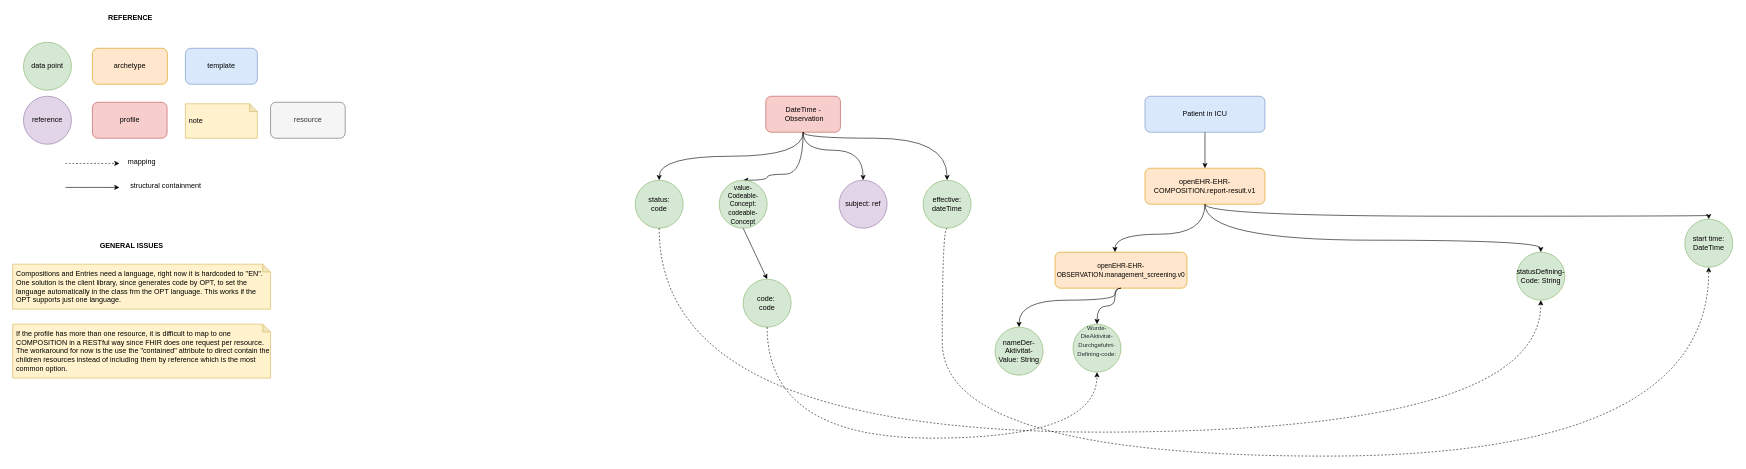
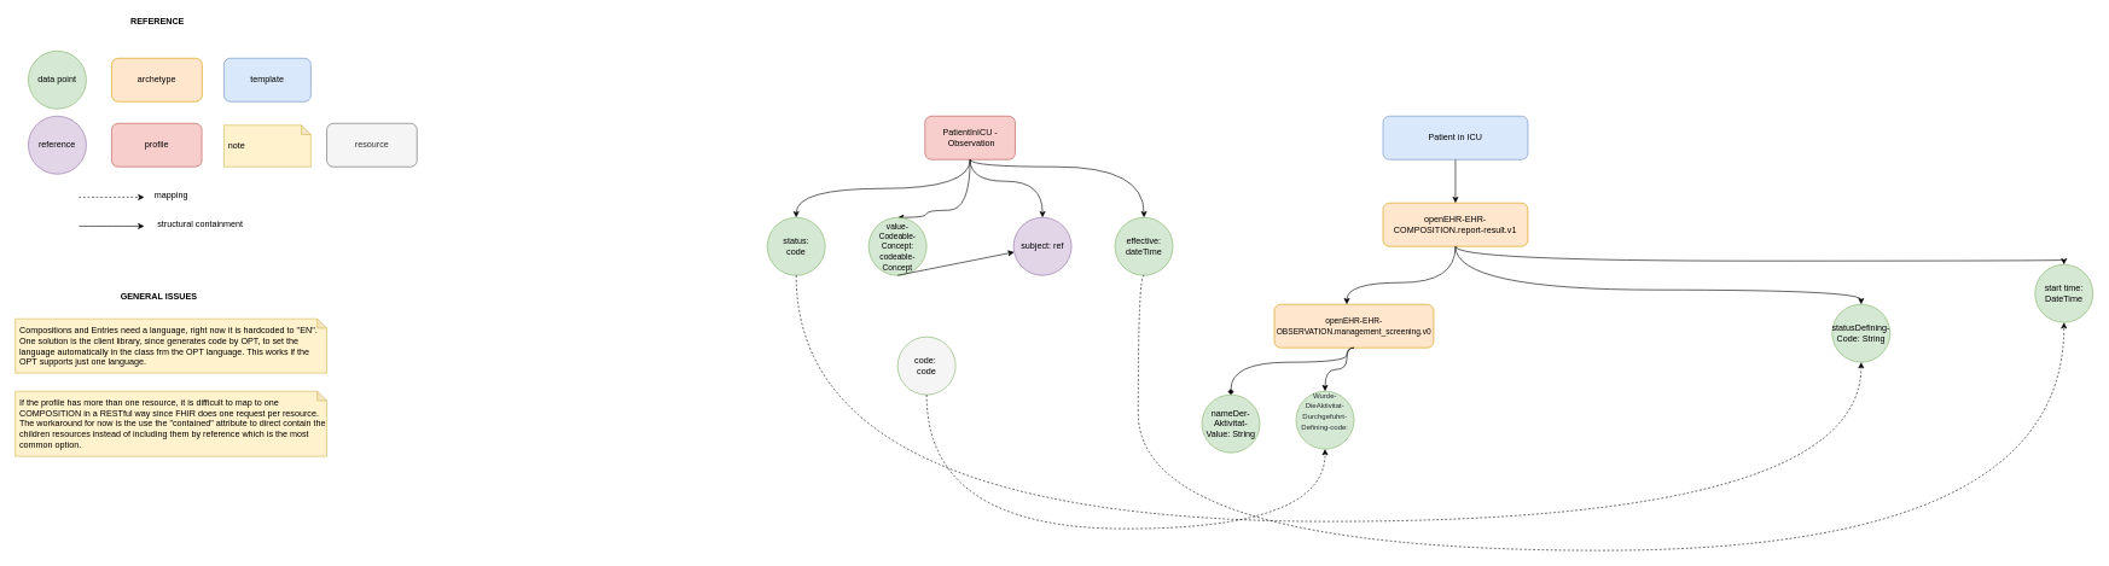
  <mxCell id="0" />
  <mxCell id="1" parent="0" />
  <mxCell id="2" style="edgeStyle=orthogonalEdgeStyle;curved=1;orthogonalLoop=1;jettySize=auto;html=1;exitX=0.5;exitY=1;exitDx=0;exitDy=0;strokeColor=#000000;dashed=1;" parent="1" edge="1"><mxGeometry relative="1" as="geometry"><mxPoint x="198" y="272" as="targetPoint" /><mxPoint x="108" y="272" as="sourcePoint" /></mxGeometry></mxCell>
  <mxCell id="3" value="mapping" style="text;html=1;align=center;verticalAlign=middle;resizable=0;points=[];autosize=1;" parent="1" vertex="1"><mxGeometry x="200" y="260" width="70" height="20" as="geometry" /></mxCell>
  <mxCell id="4" style="edgeStyle=orthogonalEdgeStyle;curved=1;orthogonalLoop=1;jettySize=auto;html=1;exitX=0.5;exitY=1;exitDx=0;exitDy=0;strokeColor=#000000;" parent="1" edge="1"><mxGeometry relative="1" as="geometry"><mxPoint x="198" y="312" as="targetPoint" /><mxPoint x="108" y="312" as="sourcePoint" /></mxGeometry></mxCell>
  <mxCell id="5" value="structural containment" style="text;html=1;align=center;verticalAlign=middle;resizable=0;points=[];autosize=1;" parent="1" vertex="1"><mxGeometry x="195" y="300" width="160" height="20" as="geometry" /></mxCell>
  <mxCell id="6" value="&lt;b&gt;GENERAL ISSUES&lt;/b&gt;" style="text;html=1;align=center;verticalAlign=middle;resizable=0;points=[];autosize=1;" parent="1" vertex="1"><mxGeometry x="148" y="400" width="140" height="20" as="geometry" /></mxCell>
  <mxCell id="7" value="Compositions and Entries need a language, right now it is hardcoded to &quot;EN&quot;. One solution is the client library, since generates code by OPT, to set the language automatically in the class frm the OPT language. This works if the OPT supports just one language." style="shape=note;whiteSpace=wrap;html=1;backgroundOutline=1;darkOpacity=0.05;fillColor=#fff2cc;strokeColor=#d6b656;size=13;align=left;spacingLeft=4;" parent="1" vertex="1"><mxGeometry x="20" y="440" width="430" height="75" as="geometry" /></mxCell>
  <mxCell id="8" value="If the profile has more than one resource, it is difficult to map to one COMPOSITION in a RESTful way since FHIR does one request per resource. The workaround for now is the use the &quot;contained&quot; attribute to direct contain the children resources instead of including them by reference which is the most common option." style="shape=note;whiteSpace=wrap;html=1;backgroundOutline=1;darkOpacity=0.05;fillColor=#fff2cc;strokeColor=#d6b656;size=13;align=left;spacingLeft=4;" parent="1" vertex="1"><mxGeometry x="20" y="540" width="430" height="90" as="geometry" /></mxCell>
  <mxCell id="9" value="data point" style="ellipse;whiteSpace=wrap;html=1;aspect=fixed;fillColor=#d5e8d4;strokeColor=#82b366;" parent="1" vertex="1"><mxGeometry x="38" y="70" width="80" height="80" as="geometry" /></mxCell>
  <mxCell id="10" value="archetype" style="rounded=1;whiteSpace=wrap;html=1;fillColor=#ffe6cc;strokeColor=#d79b00;" parent="1" vertex="1"><mxGeometry x="153" y="80" width="125" height="60" as="geometry" /></mxCell>
  <mxCell id="11" value="template" style="rounded=1;whiteSpace=wrap;html=1;fillColor=#dae8fc;strokeColor=#6c8ebf;" parent="1" vertex="1"><mxGeometry x="308" y="80" width="120" height="60" as="geometry" /></mxCell>
  <mxCell id="12" value="profile" style="rounded=1;whiteSpace=wrap;html=1;fillColor=#f8cecc;strokeColor=#b85450;" parent="1" vertex="1"><mxGeometry x="153" y="170" width="124.5" height="60" as="geometry" /></mxCell>
  <mxCell id="13" value="note" style="shape=note;whiteSpace=wrap;html=1;backgroundOutline=1;darkOpacity=0.05;fillColor=#fff2cc;strokeColor=#d6b656;size=13;align=left;spacingLeft=4;" parent="1" vertex="1"><mxGeometry x="308" y="172.5" width="120" height="57.5" as="geometry" /></mxCell>
  <mxCell id="14" value="REFERENCE" style="text;html=1;align=center;verticalAlign=middle;resizable=0;points=[];autosize=1;fontStyle=1" parent="1" vertex="1"><mxGeometry x="165.5" y="20" width="100" height="20" as="geometry" /></mxCell>
  <mxCell id="15" value="reference" style="ellipse;whiteSpace=wrap;html=1;aspect=fixed;fillColor=#e1d5e7;strokeColor=#9673a6;" parent="1" vertex="1"><mxGeometry x="38" y="160" width="80" height="80" as="geometry" /></mxCell>
  <mxCell id="16" value="resource" style="rounded=1;whiteSpace=wrap;html=1;fillColor=#f5f5f5;strokeColor=#666666;fontColor=#333333;" parent="1" vertex="1"><mxGeometry x="450" y="170" width="124.5" height="60" as="geometry" /></mxCell>
- <mxCell id="17" value="DateTime - &amp;nbsp;Observation" style="rounded=1;whiteSpace=wrap;html=1;fillColor=#f8cecc;strokeColor=#b85450;" parent="1" vertex="1"><mxGeometry x="1275.75" y="160" width="124.5" height="60" as="geometry" /></mxCell>
+ <mxCell id="17" value="PatientInICU - &amp;nbsp;Observation" style="rounded=1;whiteSpace=wrap;html=1;fillColor=#f8cecc;strokeColor=#b85450;" parent="1" vertex="1"><mxGeometry x="1275.75" y="160" width="124.5" height="60" as="geometry" /></mxCell>
  <mxCell id="18" value="status:&lt;br&gt;code" style="ellipse;whiteSpace=wrap;html=1;aspect=fixed;fillColor=#d5e8d4;strokeColor=#82b366;" parent="1" vertex="1"><mxGeometry x="1058" y="300" width="80" height="80" as="geometry" /></mxCell>
- <mxCell id="19" value="code:&amp;nbsp;&lt;br&gt;code" style="ellipse;whiteSpace=wrap;html=1;aspect=fixed;fillColor=#d5e8d4;strokeColor=#82b366;" parent="1" vertex="1"><mxGeometry x="1238" y="465" width="80" height="80" as="geometry" /></mxCell>
+ <mxCell id="19" value="code:&amp;nbsp;&lt;br&gt;code" style="ellipse;whiteSpace=wrap;html=1;aspect=fixed;fillColor=#f5f5f5;strokeColor=#82b366;" parent="1" vertex="1"><mxGeometry x="1238" y="465" width="80" height="80" as="geometry" /></mxCell>
  <mxCell id="20" style="edgeStyle=orthogonalEdgeStyle;curved=1;orthogonalLoop=1;jettySize=auto;html=1;exitX=0.5;exitY=1;exitDx=0;exitDy=0;strokeColor=#000000;entryX=0.5;entryY=0;entryDx=0;entryDy=0;entryPerimeter=0;" parent="1" source="17" target="42" edge="1"><mxGeometry relative="1" as="geometry"><mxPoint x="1218" y="460" as="targetPoint" /><mxPoint x="1108" y="380" as="sourcePoint" /><Array as="points"><mxPoint x="1338" y="290" /><mxPoint x="1278" y="290" /></Array></mxGeometry></mxCell>
  <mxCell id="21" value="subject: ref" style="ellipse;whiteSpace=wrap;html=1;aspect=fixed;fillColor=#e1d5e7;strokeColor=#9673a6;" parent="1" vertex="1"><mxGeometry x="1398" y="300" width="80" height="80" as="geometry" /></mxCell>
  <mxCell id="22" style="edgeStyle=orthogonalEdgeStyle;curved=1;orthogonalLoop=1;jettySize=auto;html=1;strokeColor=#000000;entryX=0.5;entryY=0;entryDx=0;entryDy=0;exitX=0.5;exitY=1;exitDx=0;exitDy=0;" parent="1" source="17" target="21" edge="1"><mxGeometry relative="1" as="geometry"><mxPoint x="1258" y="480" as="targetPoint" /><mxPoint x="1108" y="390" as="sourcePoint" /><Array as="points"><mxPoint x="1338" y="250" /><mxPoint x="1438" y="250" /></Array></mxGeometry></mxCell>
  <mxCell id="23" style="edgeStyle=orthogonalEdgeStyle;curved=1;orthogonalLoop=1;jettySize=auto;html=1;strokeColor=#000000;entryX=0.5;entryY=0;entryDx=0;entryDy=0;exitX=0.5;exitY=1;exitDx=0;exitDy=0;" parent="1" target="18" edge="1"><mxGeometry relative="1" as="geometry"><mxPoint x="1128" y="300" as="targetPoint" /><mxPoint x="1338" y="220" as="sourcePoint" /><Array as="points"><mxPoint x="1338" y="260" /><mxPoint x="1098" y="260" /></Array></mxGeometry></mxCell>
  <mxCell id="24" value="effective: dateTime" style="ellipse;whiteSpace=wrap;html=1;aspect=fixed;fillColor=#d5e8d4;strokeColor=#82b366;" parent="1" vertex="1"><mxGeometry x="1538" y="300" width="80" height="80" as="geometry" /></mxCell>
  <mxCell id="25" style="edgeStyle=orthogonalEdgeStyle;curved=1;orthogonalLoop=1;jettySize=auto;html=1;strokeColor=#000000;entryX=0.5;entryY=0;entryDx=0;entryDy=0;exitX=0.5;exitY=1;exitDx=0;exitDy=0;" parent="1" source="17" target="24" edge="1"><mxGeometry relative="1" as="geometry"><mxPoint x="1448" y="310" as="targetPoint" /><mxPoint x="1348" y="230" as="sourcePoint" /><Array as="points"><mxPoint x="1338" y="230" /><mxPoint x="1578" y="230" /></Array></mxGeometry></mxCell>
  <mxCell id="26" value="Patient in ICU" style="rounded=1;whiteSpace=wrap;html=1;fillColor=#dae8fc;strokeColor=#6c8ebf;" parent="1" vertex="1"><mxGeometry x="1908" y="160" width="200" height="60" as="geometry" /></mxCell>
  <mxCell id="27" value="&lt;div class=&quot;cm-node-details-value cm-node-details-arch-id&quot;&gt;openEHR-EHR-COMPOSITION.report-result.v1&lt;/div&gt;" style="rounded=1;whiteSpace=wrap;html=1;fillColor=#ffe6cc;strokeColor=#d79b00;" parent="1" vertex="1"><mxGeometry x="1908" y="280" width="200" height="60" as="geometry" /></mxCell>
  <mxCell id="28" value="&lt;div class=&quot;cm-node-details-value cm-node-details-arch-id&quot;&gt;&lt;span style=&quot;font-family: &amp;#34;tahoma&amp;#34; , &amp;#34;arial&amp;#34; , &amp;#34;helvetica&amp;#34; , sans-serif ; font-size: 11px&quot;&gt;openEHR-EHR-OBSERVATION.management_screening.v0&lt;/span&gt;&lt;br&gt;&lt;/div&gt;" style="rounded=1;whiteSpace=wrap;html=1;fillColor=#ffe6cc;strokeColor=#d79b00;" parent="1" vertex="1"><mxGeometry x="1758" y="420" width="220" height="60" as="geometry" /></mxCell>
  <mxCell id="29" value="statusDefining-&lt;br&gt;Code: String" style="ellipse;whiteSpace=wrap;html=1;aspect=fixed;fillColor=#d5e8d4;strokeColor=#82b366;" parent="1" vertex="1"><mxGeometry x="2528" y="420" width="80" height="80" as="geometry" /></mxCell>
  <mxCell id="30" value="nameDer-&lt;br&gt;Aktivitat-&lt;br&gt;Value: String" style="ellipse;whiteSpace=wrap;html=1;aspect=fixed;fillColor=#d5e8d4;strokeColor=#82b366;" parent="1" vertex="1"><mxGeometry x="1658" y="545" width="80" height="80" as="geometry" /></mxCell>
  <mxCell id="31" value="&lt;p&gt;&lt;span style=&quot;color: rgb(36 , 41 , 46)&quot;&gt;&lt;font style=&quot;font-size: 10.0px&quot;&gt;Wurde-DieAktivitat-Durchgefuhrt-Defining-code:&lt;/font&gt;&lt;/span&gt;&lt;/p&gt;&lt;p&gt;&lt;span style=&quot;color: rgb(36 , 41 , 46)&quot;&gt;&lt;font style=&quot;font-size: 10.0px&quot;&gt;&lt;br&gt;&lt;/font&gt;&lt;/span&gt;&lt;/p&gt;" style="ellipse;whiteSpace=wrap;html=1;aspect=fixed;fillColor=#d5e8d4;strokeColor=#82b366;" parent="1" vertex="1"><mxGeometry x="1788" y="540" width="80" height="80" as="geometry" /></mxCell>
  <mxCell id="32" value="start time: DateTime" style="ellipse;whiteSpace=wrap;html=1;aspect=fixed;fillColor=#d5e8d4;strokeColor=#82b366;" parent="1" vertex="1"><mxGeometry x="2808" y="365" width="80" height="80" as="geometry" /></mxCell>
- <mxCell id="33" style="edgeStyle=orthogonalEdgeStyle;curved=1;orthogonalLoop=1;jettySize=auto;html=1;exitX=0.5;exitY=1;exitDx=0;exitDy=0;strokeColor=#000000;entryX=0.5;entryY=0;entryDx=0;entryDy=0;" parent="1" source="28" target="30" edge="1"><mxGeometry relative="1" as="geometry"><mxPoint x="1708" y="560" as="targetPoint" /><mxPoint x="1808" y="480" as="sourcePoint" /><Array as="points"><mxPoint x="1858" y="500" /><mxPoint x="1698" y="500" /></Array></mxGeometry></mxCell>
+ <mxCell id="33" style="edgeStyle=orthogonalEdgeStyle;curved=1;orthogonalLoop=1;jettySize=auto;html=1;exitX=0.5;exitY=1;exitDx=0;exitDy=0;strokeColor=#000000;entryX=0.5;entryY=0;entryDx=0;entryDy=0;endArrow=diamond;" parent="1" source="28" target="30" edge="1"><mxGeometry relative="1" as="geometry"><mxPoint x="1708" y="560" as="targetPoint" /><mxPoint x="1808" y="480" as="sourcePoint" /><Array as="points"><mxPoint x="1858" y="500" /><mxPoint x="1698" y="500" /></Array></mxGeometry></mxCell>
  <mxCell id="34" style="edgeStyle=orthogonalEdgeStyle;curved=1;orthogonalLoop=1;jettySize=auto;html=1;exitX=0.5;exitY=1;exitDx=0;exitDy=0;strokeColor=#000000;entryX=0.5;entryY=0;entryDx=0;entryDy=0;" parent="1" source="28" target="31" edge="1"><mxGeometry relative="1" as="geometry"><mxPoint x="1708" y="555" as="targetPoint" /><mxPoint x="1868" y="490" as="sourcePoint" /><Array as="points"><mxPoint x="1858" y="510" /><mxPoint x="1828" y="510" /></Array></mxGeometry></mxCell>
  <mxCell id="35" style="edgeStyle=orthogonalEdgeStyle;curved=1;orthogonalLoop=1;jettySize=auto;html=1;exitX=0.5;exitY=1;exitDx=0;exitDy=0;strokeColor=#000000;" parent="1" source="27" edge="1"><mxGeometry relative="1" as="geometry"><mxPoint x="1858" y="420" as="targetPoint" /><mxPoint x="1868" y="490" as="sourcePoint" /><Array as="points"><mxPoint x="2008" y="390" /><mxPoint x="1858" y="390" /></Array></mxGeometry></mxCell>
  <mxCell id="36" style="edgeStyle=orthogonalEdgeStyle;curved=1;orthogonalLoop=1;jettySize=auto;html=1;exitX=0.5;exitY=1;exitDx=0;exitDy=0;strokeColor=#000000;entryX=0.5;entryY=0;entryDx=0;entryDy=0;" parent="1" source="27" target="29" edge="1"><mxGeometry relative="1" as="geometry"><mxPoint x="1868" y="430" as="targetPoint" /><mxPoint y="350" as="sourcePoint" x="2018" /><Array as="points"><mxPoint x="2008" y="400" /><mxPoint x="2568" y="400" /></Array></mxGeometry></mxCell>
  <mxCell id="37" style="edgeStyle=orthogonalEdgeStyle;curved=1;orthogonalLoop=1;jettySize=auto;html=1;exitX=0.5;exitY=1;exitDx=0;exitDy=0;strokeColor=#000000;entryX=0.5;entryY=0;entryDx=0;entryDy=0;" parent="1" source="27" target="32" edge="1"><mxGeometry relative="1" as="geometry"><mxPoint x="2713" y="430" as="targetPoint" /><mxPoint y="350" as="sourcePoint" x="2018" /><Array as="points"><mxPoint x="2008" y="360" /><mxPoint x="2848" y="360" /></Array></mxGeometry></mxCell>
  <mxCell id="38" value="" style="endArrow=classic;html=1;exitX=0.5;exitY=1;exitDx=0;exitDy=0;entryX=0.5;entryY=0;entryDx=0;entryDy=0;" parent="1" source="26" target="27" edge="1"><mxGeometry width="50" height="50" relative="1" as="geometry"><mxPoint x="2108" y="500" as="sourcePoint" /><mxPoint x="2158" y="450" as="targetPoint" /><Array as="points" /></mxGeometry></mxCell>
  <mxCell id="39" style="edgeStyle=orthogonalEdgeStyle;curved=1;orthogonalLoop=1;jettySize=auto;html=1;exitX=0.5;exitY=1;exitDx=0;exitDy=0;dashed=1;entryX=0.5;entryY=1;entryDx=0;entryDy=0;" parent="1" source="18" target="29" edge="1"><mxGeometry relative="1" as="geometry"><mxPoint x="1838" y="630" as="targetPoint" /><mxPoint x="1358" y="710" as="sourcePoint" /><Array as="points"><mxPoint x="1098" y="720" /><mxPoint x="2568" y="720" /></Array></mxGeometry></mxCell>
  <mxCell id="40" style="edgeStyle=orthogonalEdgeStyle;curved=1;orthogonalLoop=1;jettySize=auto;html=1;exitX=0.5;exitY=1;exitDx=0;exitDy=0;dashed=1;entryX=0.5;entryY=1;entryDx=0;entryDy=0;" parent="1" source="19" target="31" edge="1"><mxGeometry relative="1" as="geometry"><mxPoint x="2468" y="620" as="targetPoint" /><mxPoint x="1588" y="390" as="sourcePoint" /><Array as="points"><mxPoint x="1278" y="730" /><mxPoint x="1828" y="730" /></Array></mxGeometry></mxCell>
  <mxCell id="41" style="edgeStyle=orthogonalEdgeStyle;curved=1;orthogonalLoop=1;jettySize=auto;html=1;exitX=0.5;exitY=1;exitDx=0;exitDy=0;dashed=1;entryX=0.5;entryY=1;entryDx=0;entryDy=0;" parent="1" source="24" target="32" edge="1"><mxGeometry relative="1" as="geometry"><mxPoint x="2478" y="630" as="targetPoint" /><mxPoint x="1588" y="390" as="sourcePoint" /><Array as="points"><mxPoint x="1570" y="380" /><mxPoint x="1570" y="760" /><mxPoint x="2848" y="760" /></Array></mxGeometry></mxCell>
  <mxCell id="42" value="&lt;font style=&quot;font-size: 11.0px&quot;&gt;value-Codeable-&lt;br&gt;Concept:&lt;br&gt;codeable-&lt;br&gt;Concept&lt;/font&gt;" style="ellipse;whiteSpace=wrap;html=1;aspect=fixed;fillColor=#d5e8d4;strokeColor=#82b366;" vertex="1" parent="1"><mxGeometry x="1198" y="300" width="80" height="80" as="geometry" /></mxCell>
- <mxCell id="43" value="" style="endArrow=classic;html=1;exitX=0.5;exitY=1;exitDx=0;exitDy=0;entryX=0.5;entryY=0;entryDx=0;entryDy=0;" edge="1" parent="1" source="42" target="19"><mxGeometry width="50" height="50" relative="1" as="geometry"><mxPoint x="1398" y="530" as="sourcePoint" /><mxPoint x="1448" y="480" as="targetPoint" /></mxGeometry></mxCell>
+ <mxCell id="43" value="" style="endArrow=classic;html=1;exitX=0.5;exitY=1;exitDx=0;exitDy=0;" edge="1" parent="1" source="42" target="21"><mxGeometry width="50" height="50" relative="1" as="geometry"><mxPoint x="1398" y="530" as="sourcePoint" /><mxPoint x="1448" y="480" as="targetPoint" /></mxGeometry></mxCell>
